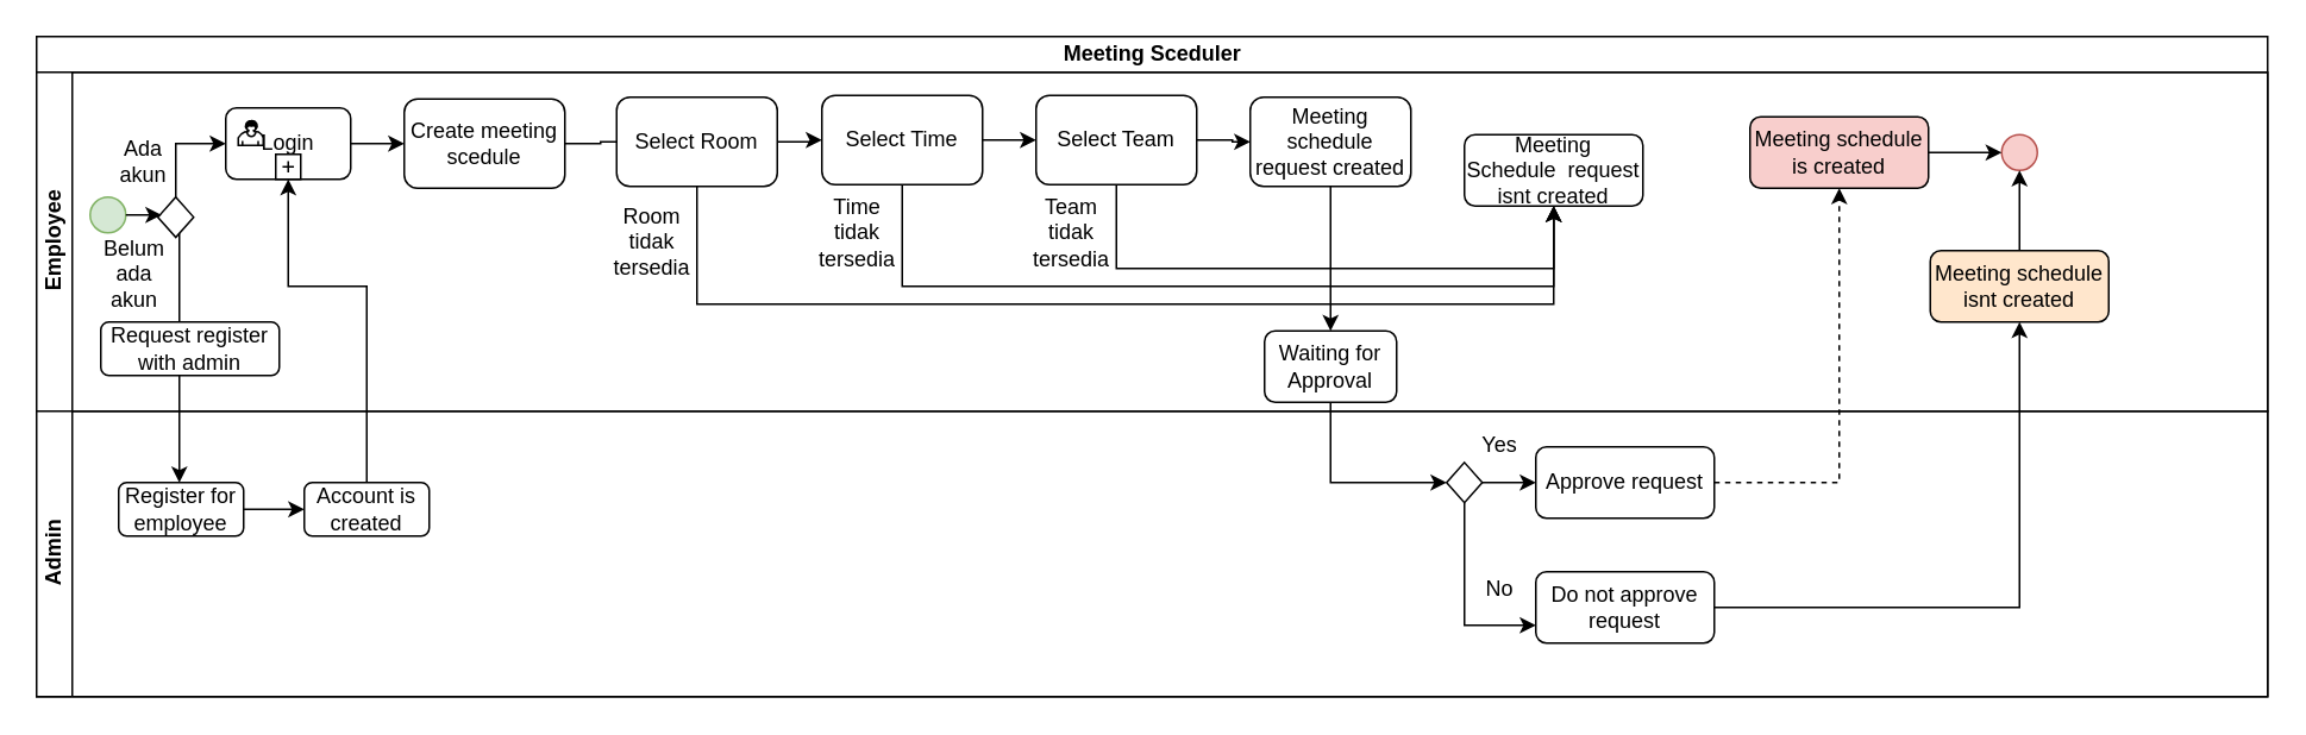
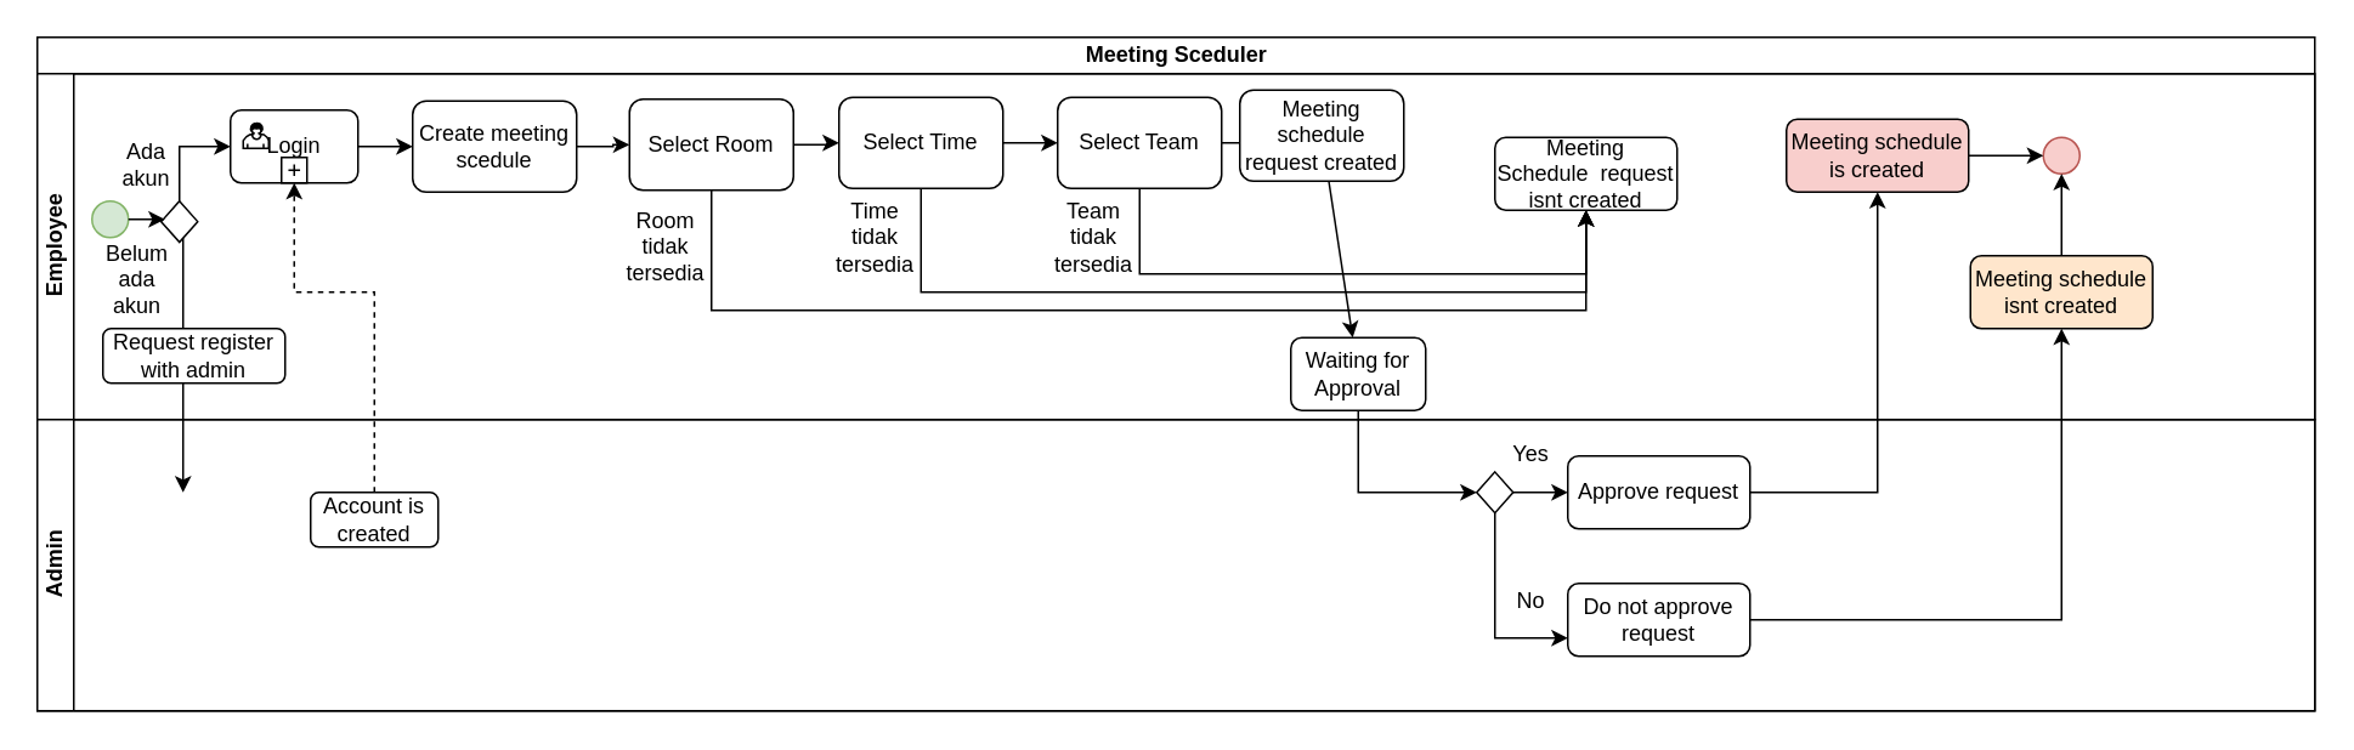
  <mxCell id="0" />
  <mxCell id="1" parent="0" />
  <mxCell id="2" value="Meeting Sceduler" style="swimlane;html=1;childLayout=stackLayout;resizeParent=1;resizeParentMax=0;horizontal=1;startSize=20;horizontalStack=0;" parent="1" vertex="1"><mxGeometry x="20" y="20" width="1250" height="370" as="geometry" /></mxCell>
  <mxCell id="3" value="Employee" style="swimlane;html=1;startSize=20;horizontal=0;" parent="2" vertex="1"><mxGeometry y="20" width="1250" height="190" as="geometry" /></mxCell>
  <mxCell id="4" style="edgeStyle=orthogonalEdgeStyle;rounded=0;orthogonalLoop=1;jettySize=auto;html=1;entryX=0;entryY=0.5;entryDx=0;entryDy=0;" parent="3" source="17" target="6" edge="1"><mxGeometry relative="1" as="geometry" /></mxCell>
- <mxCell id="5" style="edgeStyle=orthogonalEdgeStyle;rounded=0;orthogonalLoop=1;jettySize=auto;html=1;entryX=0;entryY=0.5;entryDx=0;entryDy=0;endArrow=none;" parent="3" source="6" target="9" edge="1"><mxGeometry relative="1" as="geometry" /></mxCell>
+ <mxCell id="5" style="edgeStyle=orthogonalEdgeStyle;rounded=0;orthogonalLoop=1;jettySize=auto;html=1;entryX=0;entryY=0.5;entryDx=0;entryDy=0;" parent="3" source="6" target="9" edge="1"><mxGeometry relative="1" as="geometry" /></mxCell>
  <mxCell id="6" value="Create meeting scedule" style="shape=ext;rounded=1;html=1;whiteSpace=wrap;" parent="3" vertex="1"><mxGeometry x="206" y="15" width="90" height="50" as="geometry" /></mxCell>
  <mxCell id="7" style="edgeStyle=orthogonalEdgeStyle;rounded=0;orthogonalLoop=1;jettySize=auto;html=1;entryX=0;entryY=0.5;entryDx=0;entryDy=0;" parent="3" source="9" target="12" edge="1"><mxGeometry relative="1" as="geometry" /></mxCell>
  <mxCell id="8" style="edgeStyle=orthogonalEdgeStyle;rounded=0;orthogonalLoop=1;jettySize=auto;html=1;entryX=0.5;entryY=1;entryDx=0;entryDy=0;" parent="3" source="9" target="22" edge="1"><mxGeometry relative="1" as="geometry"><Array as="points"><mxPoint x="370" y="130" /><mxPoint x="850" y="130" /><mxPoint x="850" y="95" /></Array></mxGeometry></mxCell>
  <mxCell id="9" value="Select Room" style="shape=ext;rounded=1;html=1;whiteSpace=wrap;" parent="3" vertex="1"><mxGeometry x="325" y="14" width="90" height="50" as="geometry" /></mxCell>
  <mxCell id="10" style="edgeStyle=orthogonalEdgeStyle;rounded=0;orthogonalLoop=1;jettySize=auto;html=1;entryX=0;entryY=0.5;entryDx=0;entryDy=0;" parent="3" source="12" target="15" edge="1"><mxGeometry relative="1" as="geometry" /></mxCell>
  <mxCell id="11" style="edgeStyle=orthogonalEdgeStyle;rounded=0;orthogonalLoop=1;jettySize=auto;html=1;entryX=0.5;entryY=1;entryDx=0;entryDy=0;" parent="3" source="12" target="22" edge="1"><mxGeometry relative="1" as="geometry"><Array as="points"><mxPoint x="485" y="120" /><mxPoint x="850" y="120" /><mxPoint x="850" y="95" /></Array></mxGeometry></mxCell>
  <mxCell id="12" value="Select Time" style="shape=ext;rounded=1;html=1;whiteSpace=wrap;" parent="3" vertex="1"><mxGeometry x="440" y="13" width="90" height="50" as="geometry" /></mxCell>
  <mxCell id="13" style="edgeStyle=orthogonalEdgeStyle;rounded=0;orthogonalLoop=1;jettySize=auto;html=1;entryX=0;entryY=0.5;entryDx=0;entryDy=0;" parent="3" source="15" target="16" edge="1"><mxGeometry relative="1" as="geometry" /></mxCell>
  <mxCell id="14" style="edgeStyle=orthogonalEdgeStyle;rounded=0;orthogonalLoop=1;jettySize=auto;html=1;" parent="3" source="15" target="22" edge="1"><mxGeometry relative="1" as="geometry"><Array as="points"><mxPoint x="605" y="110" /><mxPoint x="850" y="110" /></Array></mxGeometry></mxCell>
  <mxCell id="15" value="Select Team" style="shape=ext;rounded=1;html=1;whiteSpace=wrap;" parent="3" vertex="1"><mxGeometry x="560" y="13" width="90" height="50" as="geometry" /></mxCell>
- <mxCell id="16" value="Meeting schedule request created" style="shape=ext;rounded=1;html=1;whiteSpace=wrap;" parent="3" vertex="1"><mxGeometry x="680" y="14" width="90" height="50" as="geometry" /></mxCell>
+ <mxCell id="16" value="Meeting schedule request created" style="shape=ext;rounded=1;html=1;whiteSpace=wrap;" parent="3" vertex="1"><mxGeometry x="660" y="9" width="90" height="50" as="geometry" /></mxCell>
  <mxCell id="17" value="Login" style="html=1;whiteSpace=wrap;rounded=1;dropTarget=0;" parent="3" vertex="1"><mxGeometry x="106" y="20" width="70" height="40" as="geometry" /></mxCell>
  <mxCell id="18" value="" style="html=1;shape=mxgraph.bpmn.user_task;outlineConnect=0;" parent="17" vertex="1"><mxGeometry width="14" height="14" relative="1" as="geometry"><mxPoint x="7" y="7" as="offset" /></mxGeometry></mxCell>
  <mxCell id="19" value="" style="html=1;shape=plus;outlineConnect=0;" parent="17" vertex="1"><mxGeometry x="0.5" y="1" width="14" height="14" relative="1" as="geometry"><mxPoint x="-7" y="-14" as="offset" /></mxGeometry></mxCell>
  <mxCell id="20" value="" style="ellipse;whiteSpace=wrap;html=1;aspect=fixed;fillColor=#f8cecc;strokeColor=#b85450;" vertex="1" parent="3"><mxGeometry x="1101" y="35" width="20" height="20" as="geometry" /></mxCell>
  <mxCell id="21" value="Meeting schedule is created" style="whiteSpace=wrap;html=1;rounded=1;fillColor=#f8cecc;" vertex="1" parent="3"><mxGeometry x="960" y="25" width="100" height="40" as="geometry" /></mxCell>
  <mxCell id="22" value="Meeting Schedule&amp;nbsp; request isnt created" style="shape=ext;rounded=1;html=1;whiteSpace=wrap;" parent="3" vertex="1"><mxGeometry x="800" y="35" width="100" height="40" as="geometry" /></mxCell>
  <mxCell id="23" value="Ada akun" style="text;html=1;strokeColor=none;fillColor=none;align=center;verticalAlign=middle;whiteSpace=wrap;rounded=0;" parent="3" vertex="1"><mxGeometry x="40" y="40" width="40" height="20" as="geometry" /></mxCell>
  <mxCell id="24" value="" style="ellipse;whiteSpace=wrap;html=1;aspect=fixed;fillColor=#d5e8d4;strokeColor=#82b366;" parent="3" vertex="1"><mxGeometry x="30" y="70" width="20" height="20" as="geometry" /></mxCell>
  <mxCell id="25" style="edgeStyle=orthogonalEdgeStyle;rounded=0;orthogonalLoop=1;jettySize=auto;html=1;entryX=0;entryY=0.5;entryDx=0;entryDy=0;startArrow=none;startFill=0;endArrow=classic;endFill=1;" parent="3" source="27" target="17" edge="1"><mxGeometry relative="1" as="geometry"><Array as="points"><mxPoint x="78" y="40" /></Array></mxGeometry></mxCell>
  <mxCell id="26" style="edgeStyle=orthogonalEdgeStyle;rounded=0;orthogonalLoop=1;jettySize=auto;html=1;startArrow=none;startFill=0;endArrow=classic;endFill=1;" parent="3" source="27" edge="1"><mxGeometry relative="1" as="geometry"><Array as="points"><mxPoint x="80" y="160" /></Array><mxPoint x="80" y="230" as="targetPoint" /></mxGeometry></mxCell>
  <mxCell id="27" value="" style="rhombus;whiteSpace=wrap;html=1;" parent="3" vertex="1"><mxGeometry x="68" y="70" width="20" height="22.5" as="geometry" /></mxCell>
  <mxCell id="28" value="Team tidak tersedia" style="text;html=1;strokeColor=none;fillColor=none;align=center;verticalAlign=middle;whiteSpace=wrap;rounded=0;" parent="3" vertex="1"><mxGeometry x="560" y="80" width="40" height="20" as="geometry" /></mxCell>
  <mxCell id="29" value="Time tidak tersedia" style="text;html=1;strokeColor=none;fillColor=none;align=center;verticalAlign=middle;whiteSpace=wrap;rounded=0;" parent="3" vertex="1"><mxGeometry x="440" y="80" width="40" height="20" as="geometry" /></mxCell>
  <mxCell id="30" value="Room tidak tersedia" style="text;html=1;strokeColor=none;fillColor=none;align=center;verticalAlign=middle;whiteSpace=wrap;rounded=0;" parent="3" vertex="1"><mxGeometry x="325" y="85" width="40" height="20" as="geometry" /></mxCell>
  <mxCell id="31" value="Belum ada akun" style="text;html=1;strokeColor=none;fillColor=none;align=center;verticalAlign=middle;whiteSpace=wrap;rounded=0;" parent="3" vertex="1"><mxGeometry x="40" y="105" width="30" height="15" as="geometry" /></mxCell>
  <mxCell id="32" value="Meeting schedule isnt created" style="whiteSpace=wrap;html=1;rounded=1;fillColor=#ffe6cc;" vertex="1" parent="3"><mxGeometry x="1061" y="100" width="100" height="40" as="geometry" /></mxCell>
  <mxCell id="33" style="edgeStyle=orthogonalEdgeStyle;rounded=0;orthogonalLoop=1;jettySize=auto;html=1;entryX=0;entryY=0.5;entryDx=0;entryDy=0;startArrow=none;startFill=0;endArrow=classic;endFill=1;" edge="1" parent="3" source="21" target="20"><mxGeometry relative="1" as="geometry" /></mxCell>
  <mxCell id="34" style="edgeStyle=orthogonalEdgeStyle;rounded=0;orthogonalLoop=1;jettySize=auto;html=1;entryX=0.5;entryY=1;entryDx=0;entryDy=0;startArrow=none;startFill=0;endArrow=classic;endFill=1;" edge="1" parent="3" source="32" target="20"><mxGeometry relative="1" as="geometry" /></mxCell>
  <mxCell id="35" style="edgeStyle=none;rounded=0;orthogonalLoop=1;jettySize=auto;html=1;startArrow=none;startFill=0;endArrow=classic;endFill=1;" edge="1" parent="3" source="16" target="37"><mxGeometry relative="1" as="geometry" /></mxCell>
  <mxCell id="36" value="Request register with admin" style="shape=ext;rounded=1;html=1;whiteSpace=wrap;" vertex="1" parent="3"><mxGeometry x="36" y="140" width="100" height="30" as="geometry" /></mxCell>
  <mxCell id="37" value="Waiting for Approval" style="shape=ext;rounded=1;html=1;whiteSpace=wrap;" vertex="1" parent="3"><mxGeometry x="688" y="145" width="74" height="40" as="geometry" /></mxCell>
  <mxCell id="38" value="Admin" style="swimlane;html=1;startSize=20;horizontal=0;" vertex="1" parent="2"><mxGeometry y="210" width="1250" height="160" as="geometry" /></mxCell>
  <mxCell id="39" style="edgeStyle=orthogonalEdgeStyle;rounded=0;orthogonalLoop=1;jettySize=auto;html=1;entryX=0;entryY=0.5;entryDx=0;entryDy=0;" edge="1" parent="38"><mxGeometry relative="1" as="geometry"><mxPoint x="325" y="39" as="targetPoint" /></mxGeometry></mxCell>
  <mxCell id="40" style="edgeStyle=orthogonalEdgeStyle;rounded=0;orthogonalLoop=1;jettySize=auto;html=1;entryX=0;entryY=0.5;entryDx=0;entryDy=0;" edge="1" parent="38"><mxGeometry relative="1" as="geometry"><mxPoint x="440" y="38" as="targetPoint" /></mxGeometry></mxCell>
  <mxCell id="41" value="Yes" style="text;html=1;strokeColor=none;fillColor=none;align=center;verticalAlign=middle;whiteSpace=wrap;rounded=0;" vertex="1" parent="38"><mxGeometry x="800" y="8.75" width="40" height="20" as="geometry" /></mxCell>
  <mxCell id="42" value="Approve request" style="shape=ext;rounded=1;html=1;whiteSpace=wrap;" vertex="1" parent="38"><mxGeometry x="840" y="20" width="100" height="40" as="geometry" /></mxCell>
  <mxCell id="43" style="edgeStyle=none;rounded=0;orthogonalLoop=1;jettySize=auto;html=1;entryX=0;entryY=0.5;entryDx=0;entryDy=0;startArrow=none;startFill=0;endArrow=classic;endFill=1;" edge="1" parent="38" source="45" target="42"><mxGeometry relative="1" as="geometry" /></mxCell>
  <mxCell id="44" style="edgeStyle=orthogonalEdgeStyle;rounded=0;orthogonalLoop=1;jettySize=auto;html=1;entryX=0;entryY=0.75;entryDx=0;entryDy=0;startArrow=none;startFill=0;endArrow=classic;endFill=1;" edge="1" parent="38" source="45" target="49"><mxGeometry relative="1" as="geometry"><Array as="points"><mxPoint x="800" y="120" /></Array></mxGeometry></mxCell>
  <mxCell id="45" value="" style="rhombus;whiteSpace=wrap;html=1;" vertex="1" parent="38"><mxGeometry x="790" y="28.75" width="20" height="22.5" as="geometry" /></mxCell>
- <mxCell id="46" value="Register for employee" style="shape=ext;rounded=1;html=1;whiteSpace=wrap;" vertex="1" parent="38"><mxGeometry x="46" y="40" width="70" height="30" as="geometry" /></mxCell>
  <mxCell id="47" value="Account is created" style="shape=ext;rounded=1;html=1;whiteSpace=wrap;" vertex="1" parent="38"><mxGeometry x="150" y="40" width="70" height="30" as="geometry" /></mxCell>
  <mxCell id="48" value="No" style="text;html=1;strokeColor=none;fillColor=none;align=center;verticalAlign=middle;whiteSpace=wrap;rounded=0;" vertex="1" parent="38"><mxGeometry x="800" y="90" width="40" height="20" as="geometry" /></mxCell>
  <mxCell id="49" value="Do not approve request" style="shape=ext;rounded=1;html=1;whiteSpace=wrap;" vertex="1" parent="38"><mxGeometry x="840" y="90" width="100" height="40" as="geometry" /></mxCell>
- <mxCell id="50" value="" style="edgeStyle=orthogonalEdgeStyle;rounded=0;orthogonalLoop=1;jettySize=auto;html=1;startArrow=none;startFill=0;endArrow=classic;endFill=1;" edge="1" parent="38" source="46" target="47"><mxGeometry relative="1" as="geometry" /></mxCell>
- <mxCell id="51" value="" style="edgeStyle=orthogonalEdgeStyle;rounded=0;orthogonalLoop=1;jettySize=auto;html=1;startArrow=none;startFill=0;endArrow=classic;endFill=1;dashed=1;" edge="1" parent="2" source="42" target="21"><mxGeometry relative="1" as="geometry" /></mxCell>
+ <mxCell id="51" value="" style="edgeStyle=orthogonalEdgeStyle;rounded=0;orthogonalLoop=1;jettySize=auto;html=1;startArrow=none;startFill=0;endArrow=classic;endFill=1;" edge="1" parent="2" source="42" target="21"><mxGeometry relative="1" as="geometry" /></mxCell>
  <mxCell id="52" style="edgeStyle=orthogonalEdgeStyle;rounded=0;orthogonalLoop=1;jettySize=auto;html=1;entryX=0.5;entryY=1;entryDx=0;entryDy=0;startArrow=none;startFill=0;endArrow=classic;endFill=1;" edge="1" parent="2" source="49" target="32"><mxGeometry relative="1" as="geometry"><Array as="points"><mxPoint x="1111" y="320" /></Array></mxGeometry></mxCell>
  <mxCell id="53" style="edgeStyle=orthogonalEdgeStyle;rounded=0;orthogonalLoop=1;jettySize=auto;html=1;entryX=0;entryY=0.5;entryDx=0;entryDy=0;startArrow=none;startFill=0;endArrow=classic;endFill=1;exitX=0.5;exitY=1;exitDx=0;exitDy=0;" edge="1" parent="2" source="37" target="45"><mxGeometry relative="1" as="geometry" /></mxCell>
- <mxCell id="54" style="edgeStyle=orthogonalEdgeStyle;rounded=0;orthogonalLoop=1;jettySize=auto;html=1;startArrow=none;startFill=0;endArrow=classic;endFill=1;" edge="1" parent="2" source="47" target="17"><mxGeometry relative="1" as="geometry"><Array as="points"><mxPoint x="185" y="140" /><mxPoint x="141" y="140" /></Array></mxGeometry></mxCell>
+ <mxCell id="54" style="edgeStyle=orthogonalEdgeStyle;rounded=0;orthogonalLoop=1;jettySize=auto;html=1;startArrow=none;startFill=0;endArrow=classic;endFill=1;dashed=1;" edge="1" parent="2" source="47" target="17"><mxGeometry relative="1" as="geometry"><Array as="points"><mxPoint x="185" y="140" /><mxPoint x="141" y="140" /></Array></mxGeometry></mxCell>
  <mxCell id="55" style="edgeStyle=orthogonalEdgeStyle;rounded=0;orthogonalLoop=1;jettySize=auto;html=1;startArrow=none;startFill=0;endArrow=classic;endFill=1;" parent="1" source="24" edge="1"><mxGeometry relative="1" as="geometry"><mxPoint x="90" y="120" as="targetPoint" /></mxGeometry></mxCell>
